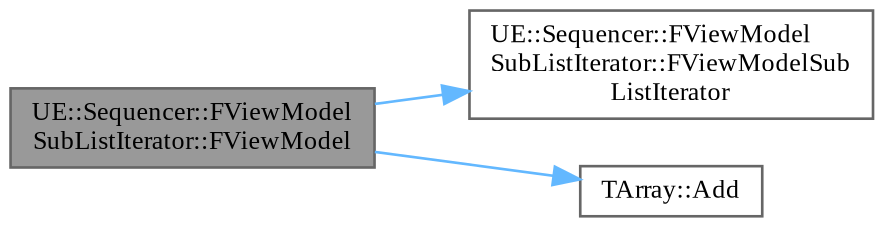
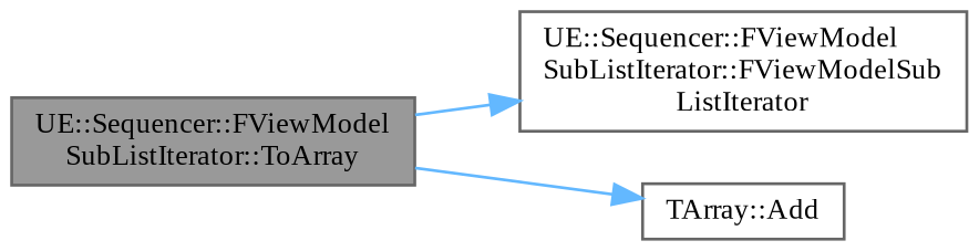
  digraph {
    rankdir=LR
    fontname="Liberation Serif"
    node [color=grey40 fillcolor=white fontname="Liberation Serif" fontsize=10 shape=box style=filled]
    edge [color=steelblue1 fontname="Liberation Serif" fontsize=10 labelfontname=Helvetica labelfontsize=10 style=solid]
-   n1 [color=gray40 fillcolor=grey60 fontcolor=black height=0.2 label="UE::Sequencer::FViewModel\lSubListIterator::FViewModel" width=0.4]
+   n1 [color=gray40 fillcolor=grey60 fontcolor=black height=0.2 label="UE::Sequencer::FViewModel\lSubListIterator::ToArray" width=0.4]
    n2 [height=0.2 label="UE::Sequencer::FViewModel\lSubListIterator::FViewModelSub\lListIterator" width=0.4]
    n3 [height=0.2 label="TArray::Add" width=0.4]
    n1 -> n2
    n1 -> n3
  }
